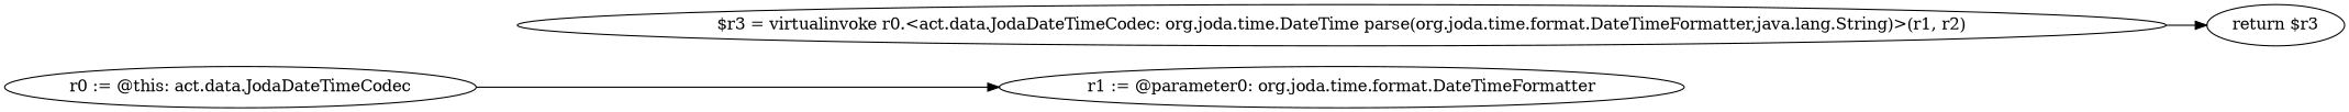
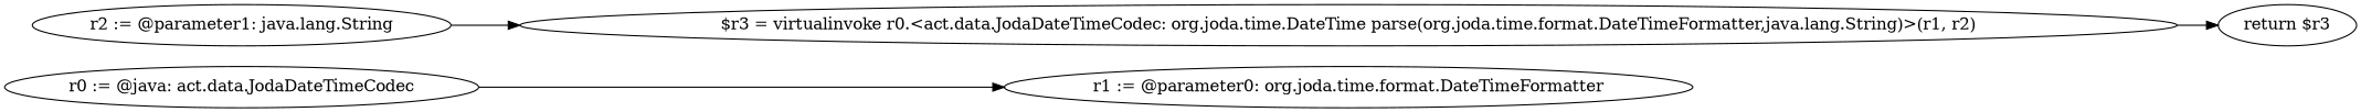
  digraph {
    rankdir=LR
-   "r0 := @this: act.data.JodaDateTimeCodec"
+   "r0 := @this: act.data.JodaDateTimeCodec" [label="r0 := @java: act.data.JodaDateTimeCodec"]
    "r1 := @parameter0: org.joda.time.format.DateTimeFormatter"
+   "r2 := @parameter1: java.lang.String"
    "$r3 = virtualinvoke r0.<act.data.JodaDateTimeCodec: org.joda.time.DateTime parse(org.joda.time.format.DateTimeFormatter,java.lang.String)>(r1, r2)"
    "return $r3"
    "r0 := @this: act.data.JodaDateTimeCodec" -> "r1 := @parameter0: org.joda.time.format.DateTimeFormatter"
+   "r2 := @parameter1: java.lang.String" -> "$r3 = virtualinvoke r0.<act.data.JodaDateTimeCodec: org.joda.time.DateTime parse(org.joda.time.format.DateTimeFormatter,java.lang.String)>(r1, r2)"
    "$r3 = virtualinvoke r0.<act.data.JodaDateTimeCodec: org.joda.time.DateTime parse(org.joda.time.format.DateTimeFormatter,java.lang.String)>(r1, r2)" -> "return $r3"
  }
